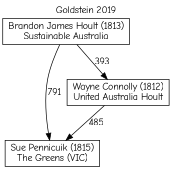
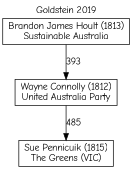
  digraph {
    fontname="Comic Neue"
    label="Goldstein 2019"
    labelloc=t
    mclimit=10
    node [fontname="Comic Neue" shape=box]
    edge [fontname="Comic Neue"]
    n1 [label="Brandon James Hoult (1813)\nSustainable Australia"]
    n2 [label="Sue Pennicuik (1815)\nThe Greens (VIC)"]
-   n3 [label="Wayne Connolly (1812)\nUnited Australia Hoult"]
-   n1 -> n2 [label=791]
+   n3 [label="Wayne Connolly (1812)\nUnited Australia Party"]
    n1 -> n3 [label=393]
    n3 -> n2 [label=485]
  }
